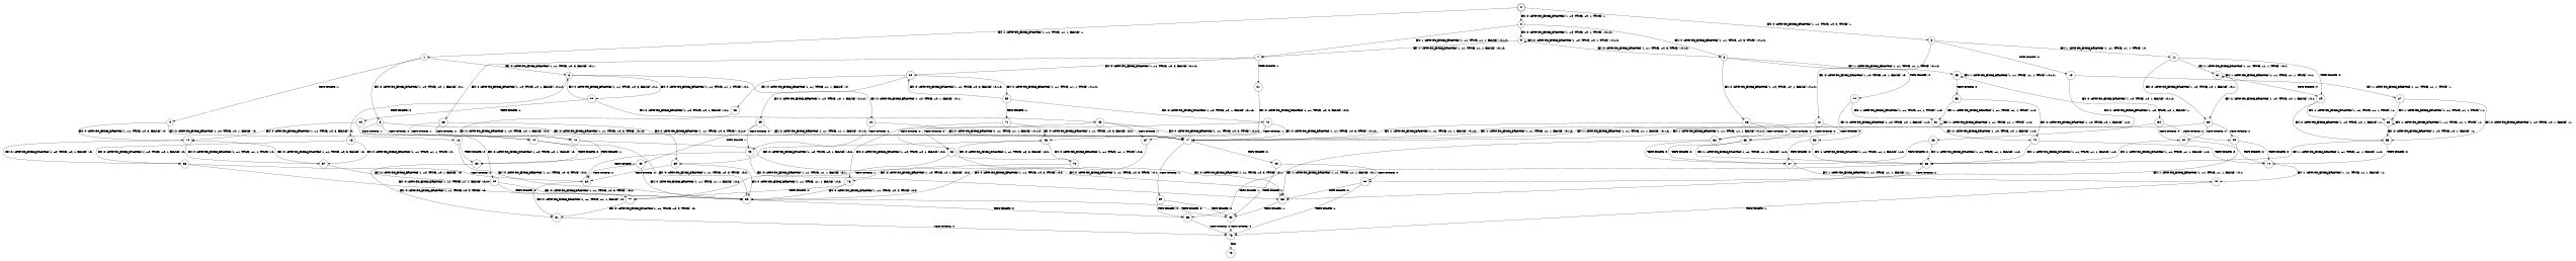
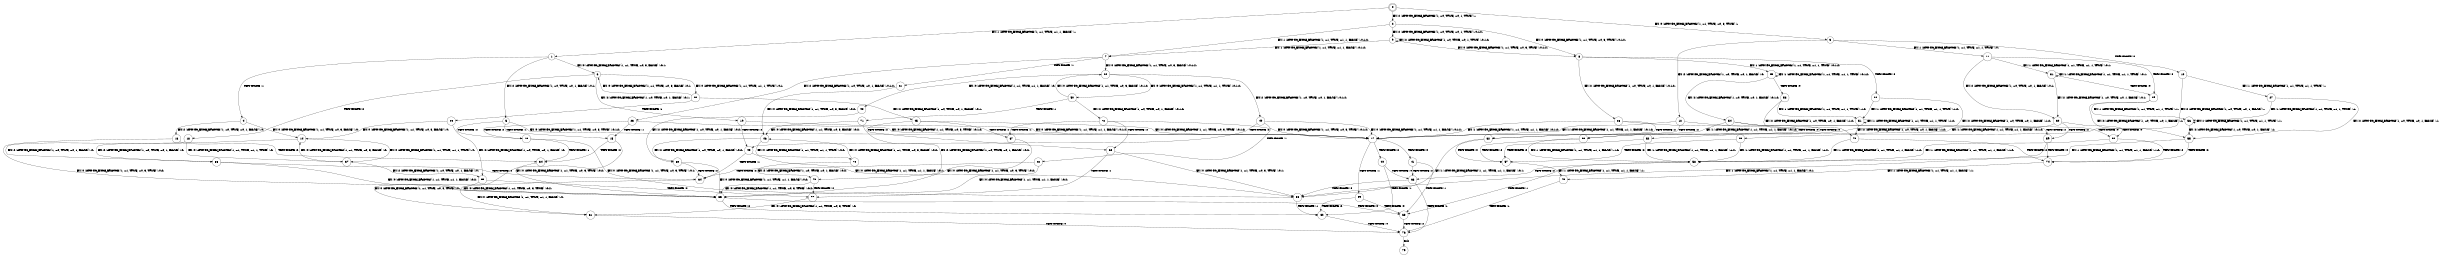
  digraph {
    node [shape=circle]
    0 [peripheries=2]
    1
    2
    3
    4
    5
    6
    7
    8
    9
    10
    11
    12
    13
    14
    15
    16
    17
    18
    19
    20
    21
    22
    23
    24
    25
    26
    27
    28
    29
    30
    31
    32
    33
    34
    35
    36
    37
    38
    n40 [label=99]
    40
+   41
    43
    44
    45
    46
    48
    49
    50
    51
    52
    53
    54
    55
    56
    57
    58
    59
    60
    61
    62
    63
    64
    65
    66
    42
    67
    68
    69
    70
    71
    72
    73
    74
    75
    76
    77
    78
    79
    0 -> 1 [label="EX !1 !ATOMIC_EXCH_BRANCH (1, +1, TRUE, +1, 1, FALSE) !::"]
    0 -> 2 [label="EX !2 !ATOMIC_EXCH_BRANCH (1, +0, TRUE, +0, 1, TRUE) !::"]
    0 -> 3 [label="EX !0 !ATOMIC_EXCH_BRANCH (1, +1, TRUE, +0, 3, TRUE) !::"]
    1 -> 4 [label="TERMINATE !1"]
    1 -> 5 [label="EX !2 !ATOMIC_EXCH_BRANCH (1, +0, TRUE, +0, 1, FALSE) !:0:1:"]
    1 -> 6 [label="EX !0 !ATOMIC_EXCH_BRANCH (1, +1, TRUE, +0, 3, FALSE) !:0:1:"]
    2 -> 7 [label="EX !1 !ATOMIC_EXCH_BRANCH (1, +1, TRUE, +1, 1, FALSE) !:0:1:2:"]
    2 -> 8 [label="EX !0 !ATOMIC_EXCH_BRANCH (1, +1, TRUE, +0, 3, TRUE) !:0:1:2:"]
    2 -> 9 [label="EX !2 !ATOMIC_EXCH_BRANCH (1, +0, TRUE, +0, 1, TRUE) !:0:1:2:"]
    3 -> 10 [label="TERMINATE !0"]
    3 -> 11 [label="EX !1 !ATOMIC_EXCH_BRANCH (1, +1, TRUE, +1, 1, TRUE) !:0:"]
    3 -> 12 [label="EX !2 !ATOMIC_EXCH_BRANCH (1, +0, TRUE, +0, 1, FALSE) !:0:"]
    4 -> 13 [label="EX !2 !ATOMIC_EXCH_BRANCH (1, +0, TRUE, +0, 1, FALSE) !:0:"]
    4 -> 14 [label="EX !0 !ATOMIC_EXCH_BRANCH (1, +1, TRUE, +0, 3, FALSE) !:0:"]
    5 -> 15 [label="TERMINATE !1"]
    5 -> 16 [label="TERMINATE !2"]
    5 -> 17 [label="EX !0 !ATOMIC_EXCH_BRANCH (1, +1, TRUE, +0, 3, TRUE) !:0:1:2:"]
    6 -> 18 [label="TERMINATE !2"]
    6 -> 19 [label="EX !2 !ATOMIC_EXCH_BRANCH (1, +0, TRUE, +0, 1, FALSE) !:0:1:"]
    6 -> 20 [label="EX !0 !ATOMIC_EXCH_BRANCH (1, +1, TRUE, +1, 1, TRUE) !:0:1:"]
    7 -> 21 [label="TERMINATE !1"]
    7 -> 22 [label="EX !0 !ATOMIC_EXCH_BRANCH (1, +1, TRUE, +0, 3, FALSE) !:0:1:2:"]
    7 -> 23 [label="EX !2 !ATOMIC_EXCH_BRANCH (1, +0, TRUE, +0, 1, FALSE) !:0:1:2:"]
    8 -> 24 [label="TERMINATE !0"]
    8 -> 25 [label="EX !1 !ATOMIC_EXCH_BRANCH (1, +1, TRUE, +1, 1, TRUE) !:0:1:2:"]
    8 -> 26 [label="EX !2 !ATOMIC_EXCH_BRANCH (1, +0, TRUE, +0, 1, FALSE) !:0:1:2:"]
    9 -> 7 [label="EX !1 !ATOMIC_EXCH_BRANCH (1, +1, TRUE, +1, 1, FALSE) !:0:1:2:"]
    9 -> 8 [label="EX !0 !ATOMIC_EXCH_BRANCH (1, +1, TRUE, +0, 3, TRUE) !:0:1:2:"]
    9 -> 9 [label="EX !2 !ATOMIC_EXCH_BRANCH (1, +0, TRUE, +0, 1, TRUE) !:0:1:2:"]
    10 -> 27 [label="EX !1 !ATOMIC_EXCH_BRANCH (1, +1, TRUE, +1, 1, TRUE) !::"]
    10 -> 28 [label="EX !2 !ATOMIC_EXCH_BRANCH (1, +0, TRUE, +0, 1, FALSE) !::"]
    11 -> 29 [label="TERMINATE !0"]
    11 -> 30 [label="EX !2 !ATOMIC_EXCH_BRANCH (1, +0, TRUE, +0, 1, FALSE) !:0:1:"]
    11 -> 31 [label="EX !1 !ATOMIC_EXCH_BRANCH (1, +1, TRUE, +1, 1, TRUE) !:0:1:"]
    12 -> 17 [label="EX !1 !ATOMIC_EXCH_BRANCH (1, +1, TRUE, +1, 1, FALSE) !:0:1:2:"]
    12 -> 32 [label="TERMINATE !2"]
    12 -> 33 [label="TERMINATE !0"]
    13 -> 34 [label="TERMINATE !2"]
    13 -> 35 [label="EX !0 !ATOMIC_EXCH_BRANCH (1, +1, TRUE, +0, 3, TRUE) !:0:2:"]
    14 -> 36 [label="EX !2 !ATOMIC_EXCH_BRANCH (1, +0, TRUE, +0, 1, FALSE) !:0:"]
    14 -> 37 [label="EX !0 !ATOMIC_EXCH_BRANCH (1, +1, TRUE, +1, 1, TRUE) !:0:"]
    15 -> 34 [label="TERMINATE !2"]
    15 -> 35 [label="EX !0 !ATOMIC_EXCH_BRANCH (1, +1, TRUE, +0, 3, TRUE) !:0:2:"]
    16 -> 34 [label="TERMINATE !1"]
    16 -> 38 [label="EX !0 !ATOMIC_EXCH_BRANCH (1, +1, TRUE, +0, 3, TRUE) !:0:1:"]
    17 -> n40 [label="TERMINATE !1"]
    17 -> 40 [label="TERMINATE !2"]
+   17 -> 41 [label="TERMINATE !0"]
    18 -> 36 [label="EX !2 !ATOMIC_EXCH_BRANCH (1, +0, TRUE, +0, 1, FALSE) !:0:"]
    18 -> 37 [label="EX !0 !ATOMIC_EXCH_BRANCH (1, +1, TRUE, +1, 1, TRUE) !:0:"]
    19 -> 17 [label="EX !0 !ATOMIC_EXCH_BRANCH (1, +1, TRUE, +1, 1, FALSE) !:0:1:2:"]
    19 -> 43 [label="TERMINATE !2"]
    20 -> 6 [label="EX !0 !ATOMIC_EXCH_BRANCH (1, +1, TRUE, +0, 3, FALSE) !:0:1:"]
    20 -> 44 [label="TERMINATE !1"]
    20 -> 45 [label="EX !2 !ATOMIC_EXCH_BRANCH (1, +0, TRUE, +0, 1, FALSE) !:0:1:"]
    21 -> 46 [label="EX !0 !ATOMIC_EXCH_BRANCH (1, +1, TRUE, +0, 3, FALSE) !:0:2:"]
    22 -> 48 [label="EX !0 !ATOMIC_EXCH_BRANCH (1, +1, TRUE, +1, 1, FALSE) !:0:"]
    22 -> 49 [label="EX !2 !ATOMIC_EXCH_BRANCH (1, +0, TRUE, +0, 1, FALSE) !:0:1:2:"]
    22 -> 50 [label="EX !0 !ATOMIC_EXCH_BRANCH (1, +1, TRUE, +1, 1, TRUE) !:0:1:2:"]
    23 -> 15 [label="TERMINATE !1"]
    23 -> 16 [label="TERMINATE !2"]
    23 -> 17 [label="EX !0 !ATOMIC_EXCH_BRANCH (1, +1, TRUE, +0, 3, TRUE) !:0:1:2:"]
    24 -> 51 [label="EX !1 !ATOMIC_EXCH_BRANCH (1, +1, TRUE, +1, 1, TRUE) !:1:2:"]
    24 -> 52 [label="EX !2 !ATOMIC_EXCH_BRANCH (1, +0, TRUE, +0, 1, FALSE) !:1:2:"]
    25 -> 25 [label="EX !1 !ATOMIC_EXCH_BRANCH (1, +1, TRUE, +1, 1, TRUE) !:0:1:2:"]
    25 -> 53 [label="TERMINATE !0"]
    25 -> 54 [label="EX !2 !ATOMIC_EXCH_BRANCH (1, +0, TRUE, +0, 1, FALSE) !:0:1:2:"]
    26 -> 17 [label="EX !1 !ATOMIC_EXCH_BRANCH (1, +1, TRUE, +1, 1, FALSE) !:0:1:2:"]
    26 -> 32 [label="TERMINATE !2"]
    26 -> 33 [label="TERMINATE !0"]
    27 -> 55 [label="EX !2 !ATOMIC_EXCH_BRANCH (1, +0, TRUE, +0, 1, FALSE) !:1:"]
    27 -> 56 [label="EX !1 !ATOMIC_EXCH_BRANCH (1, +1, TRUE, +1, 1, TRUE) !:1:"]
    28 -> 57 [label="TERMINATE !2"]
    28 -> 58 [label="EX !1 !ATOMIC_EXCH_BRANCH (1, +1, TRUE, +1, 1, FALSE) !:1:2:"]
    29 -> 55 [label="EX !2 !ATOMIC_EXCH_BRANCH (1, +0, TRUE, +0, 1, FALSE) !:1:"]
    29 -> 56 [label="EX !1 !ATOMIC_EXCH_BRANCH (1, +1, TRUE, +1, 1, TRUE) !:1:"]
    30 -> 17 [label="EX !1 !ATOMIC_EXCH_BRANCH (1, +1, TRUE, +1, 1, FALSE) !:0:1:2:"]
    30 -> 59 [label="TERMINATE !2"]
    30 -> 60 [label="TERMINATE !0"]
    31 -> 29 [label="TERMINATE !0"]
    31 -> 30 [label="EX !2 !ATOMIC_EXCH_BRANCH (1, +0, TRUE, +0, 1, FALSE) !:0:1:"]
    31 -> 31 [label="EX !1 !ATOMIC_EXCH_BRANCH (1, +1, TRUE, +1, 1, TRUE) !:0:1:"]
    32 -> 38 [label="EX !1 !ATOMIC_EXCH_BRANCH (1, +1, TRUE, +1, 1, FALSE) !:0:1:"]
    32 -> 57 [label="TERMINATE !0"]
    33 -> 57 [label="TERMINATE !2"]
    33 -> 58 [label="EX !1 !ATOMIC_EXCH_BRANCH (1, +1, TRUE, +1, 1, FALSE) !:1:2:"]
    34 -> 61 [label="EX !0 !ATOMIC_EXCH_BRANCH (1, +1, TRUE, +0, 3, TRUE) !:0:"]
    35 -> 62 [label="TERMINATE !2"]
    35 -> 63 [label="TERMINATE !0"]
    36 -> 35 [label="EX !0 !ATOMIC_EXCH_BRANCH (1, +1, TRUE, +1, 1, FALSE) !:0:2:"]
    36 -> 64 [label="TERMINATE !2"]
    37 -> 14 [label="EX !0 !ATOMIC_EXCH_BRANCH (1, +1, TRUE, +0, 3, FALSE) !:0:"]
    37 -> 65 [label="EX !2 !ATOMIC_EXCH_BRANCH (1, +0, TRUE, +0, 1, FALSE) !:0:"]
    38 -> 62 [label="TERMINATE !1"]
    n40 -> 62 [label="TERMINATE !2"]
    n40 -> 63 [label="TERMINATE !0"]
    40 -> 62 [label="TERMINATE !1"]
    40 -> 66 [label="TERMINATE !0"]
+   41 -> 63 [label="TERMINATE !1"]
+   41 -> 66 [label="TERMINATE !2"]
    43 -> 38 [label="EX !0 !ATOMIC_EXCH_BRANCH (1, +1, TRUE, +1, 1, FALSE) !:0:1:"]
    43 -> 64 [label="TERMINATE !1"]
    44 -> 14 [label="EX !0 !ATOMIC_EXCH_BRANCH (1, +1, TRUE, +0, 3, FALSE) !:0:"]
    44 -> 65 [label="EX !2 !ATOMIC_EXCH_BRANCH (1, +0, TRUE, +0, 1, FALSE) !:0:"]
    45 -> 17 [label="EX !0 !ATOMIC_EXCH_BRANCH (1, +1, TRUE, +0, 3, TRUE) !:0:1:2:"]
    45 -> 67 [label="TERMINATE !1"]
    45 -> 68 [label="TERMINATE !2"]
    46 -> 69 [label="EX !2 !ATOMIC_EXCH_BRANCH (1, +0, TRUE, +0, 1, FALSE) !:0:2:"]
    46 -> 70 [label="EX !0 !ATOMIC_EXCH_BRANCH (1, +1, TRUE, +1, 1, TRUE) !:0:2:"]
    48 -> 69 [label="EX !2 !ATOMIC_EXCH_BRANCH (1, +0, TRUE, +0, 1, FALSE) !:0:2:"]
    49 -> 17 [label="EX !0 !ATOMIC_EXCH_BRANCH (1, +1, TRUE, +1, 1, FALSE) !:0:1:2:"]
    49 -> 43 [label="TERMINATE !2"]
    49 -> 42 [label="TERMINATE !1"]
    50 -> 22 [label="EX !0 !ATOMIC_EXCH_BRANCH (1, +1, TRUE, +0, 3, FALSE) !:0:1:2:"]
    50 -> 71 [label="TERMINATE !1"]
    50 -> 72 [label="EX !2 !ATOMIC_EXCH_BRANCH (1, +0, TRUE, +0, 1, FALSE) !:0:1:2:"]
    51 -> 51 [label="EX !1 !ATOMIC_EXCH_BRANCH (1, +1, TRUE, +1, 1, TRUE) !:1:2:"]
    51 -> 73 [label="EX !2 !ATOMIC_EXCH_BRANCH (1, +0, TRUE, +0, 1, FALSE) !:1:2:"]
    52 -> 57 [label="TERMINATE !2"]
    52 -> 58 [label="EX !1 !ATOMIC_EXCH_BRANCH (1, +1, TRUE, +1, 1, FALSE) !:1:2:"]
    53 -> 51 [label="EX !1 !ATOMIC_EXCH_BRANCH (1, +1, TRUE, +1, 1, TRUE) !:1:2:"]
    53 -> 73 [label="EX !2 !ATOMIC_EXCH_BRANCH (1, +0, TRUE, +0, 1, FALSE) !:1:2:"]
    54 -> 17 [label="EX !1 !ATOMIC_EXCH_BRANCH (1, +1, TRUE, +1, 1, FALSE) !:0:1:2:"]
    54 -> 59 [label="TERMINATE !2"]
    54 -> 60 [label="TERMINATE !0"]
    55 -> 58 [label="EX !1 !ATOMIC_EXCH_BRANCH (1, +1, TRUE, +1, 1, FALSE) !:1:2:"]
    55 -> 74 [label="TERMINATE !2"]
    56 -> 55 [label="EX !2 !ATOMIC_EXCH_BRANCH (1, +0, TRUE, +0, 1, FALSE) !:1:"]
    56 -> 56 [label="EX !1 !ATOMIC_EXCH_BRANCH (1, +1, TRUE, +1, 1, TRUE) !:1:"]
    57 -> 75 [label="EX !1 !ATOMIC_EXCH_BRANCH (1, +1, TRUE, +1, 1, FALSE) !:1:"]
    58 -> 63 [label="TERMINATE !1"]
    58 -> 66 [label="TERMINATE !2"]
    59 -> 38 [label="EX !1 !ATOMIC_EXCH_BRANCH (1, +1, TRUE, +1, 1, FALSE) !:0:1:"]
    59 -> 74 [label="TERMINATE !0"]
    60 -> 58 [label="EX !1 !ATOMIC_EXCH_BRANCH (1, +1, TRUE, +1, 1, FALSE) !:1:2:"]
    60 -> 74 [label="TERMINATE !2"]
    61 -> 76 [label="TERMINATE !0"]
    62 -> 76 [label="TERMINATE !0"]
    63 -> 76 [label="TERMINATE !2"]
    64 -> 61 [label="EX !0 !ATOMIC_EXCH_BRANCH (1, +1, TRUE, +1, 1, FALSE) !:0:"]
    65 -> 35 [label="EX !0 !ATOMIC_EXCH_BRANCH (1, +1, TRUE, +0, 3, TRUE) !:0:2:"]
    65 -> 77 [label="TERMINATE !2"]
    66 -> 38 [label="TERMINATE !0"]
    66 -> 76 [label="TERMINATE !1"]
    42 -> 35 [label="EX !0 !ATOMIC_EXCH_BRANCH (1, +1, TRUE, +1, 1, FALSE) !:0:2:"]
    42 -> 64 [label="TERMINATE !2"]
    67 -> 35 [label="EX !0 !ATOMIC_EXCH_BRANCH (1, +1, TRUE, +0, 3, TRUE) !:0:2:"]
    68 -> 38 [label="EX !0 !ATOMIC_EXCH_BRANCH (1, +1, TRUE, +0, 3, TRUE) !:0:1:"]
    68 -> 77 [label="TERMINATE !1"]
    69 -> 35 [label="EX !0 !ATOMIC_EXCH_BRANCH (1, +1, TRUE, +1, 1, FALSE) !:0:2:"]
    69 -> 64 [label="TERMINATE !2"]
    70 -> 46 [label="EX !0 !ATOMIC_EXCH_BRANCH (1, +1, TRUE, +0, 3, FALSE) !:0:2:"]
    70 -> 78 [label="EX !2 !ATOMIC_EXCH_BRANCH (1, +0, TRUE, +0, 1, FALSE) !:0:2:"]
    71 -> 46 [label="EX !0 !ATOMIC_EXCH_BRANCH (1, +1, TRUE, +0, 3, FALSE) !:0:2:"]
    71 -> 78 [label="EX !2 !ATOMIC_EXCH_BRANCH (1, +0, TRUE, +0, 1, FALSE) !:0:2:"]
    72 -> 17 [label="EX !0 !ATOMIC_EXCH_BRANCH (1, +1, TRUE, +0, 3, TRUE) !:0:1:2:"]
    72 -> 67 [label="TERMINATE !1"]
    72 -> 68 [label="TERMINATE !2"]
    73 -> 58 [label="EX !1 !ATOMIC_EXCH_BRANCH (1, +1, TRUE, +1, 1, FALSE) !:1:2:"]
    73 -> 74 [label="TERMINATE !2"]
    74 -> 75 [label="EX !1 !ATOMIC_EXCH_BRANCH (1, +1, TRUE, +1, 1, FALSE) !:1:"]
    75 -> 76 [label="TERMINATE !1"]
    76 -> 79 [label=exit]
    77 -> 61 [label="EX !0 !ATOMIC_EXCH_BRANCH (1, +1, TRUE, +0, 3, TRUE) !:0:"]
    78 -> 35 [label="EX !0 !ATOMIC_EXCH_BRANCH (1, +1, TRUE, +0, 3, TRUE) !:0:2:"]
    78 -> 77 [label="TERMINATE !2"]
  }
